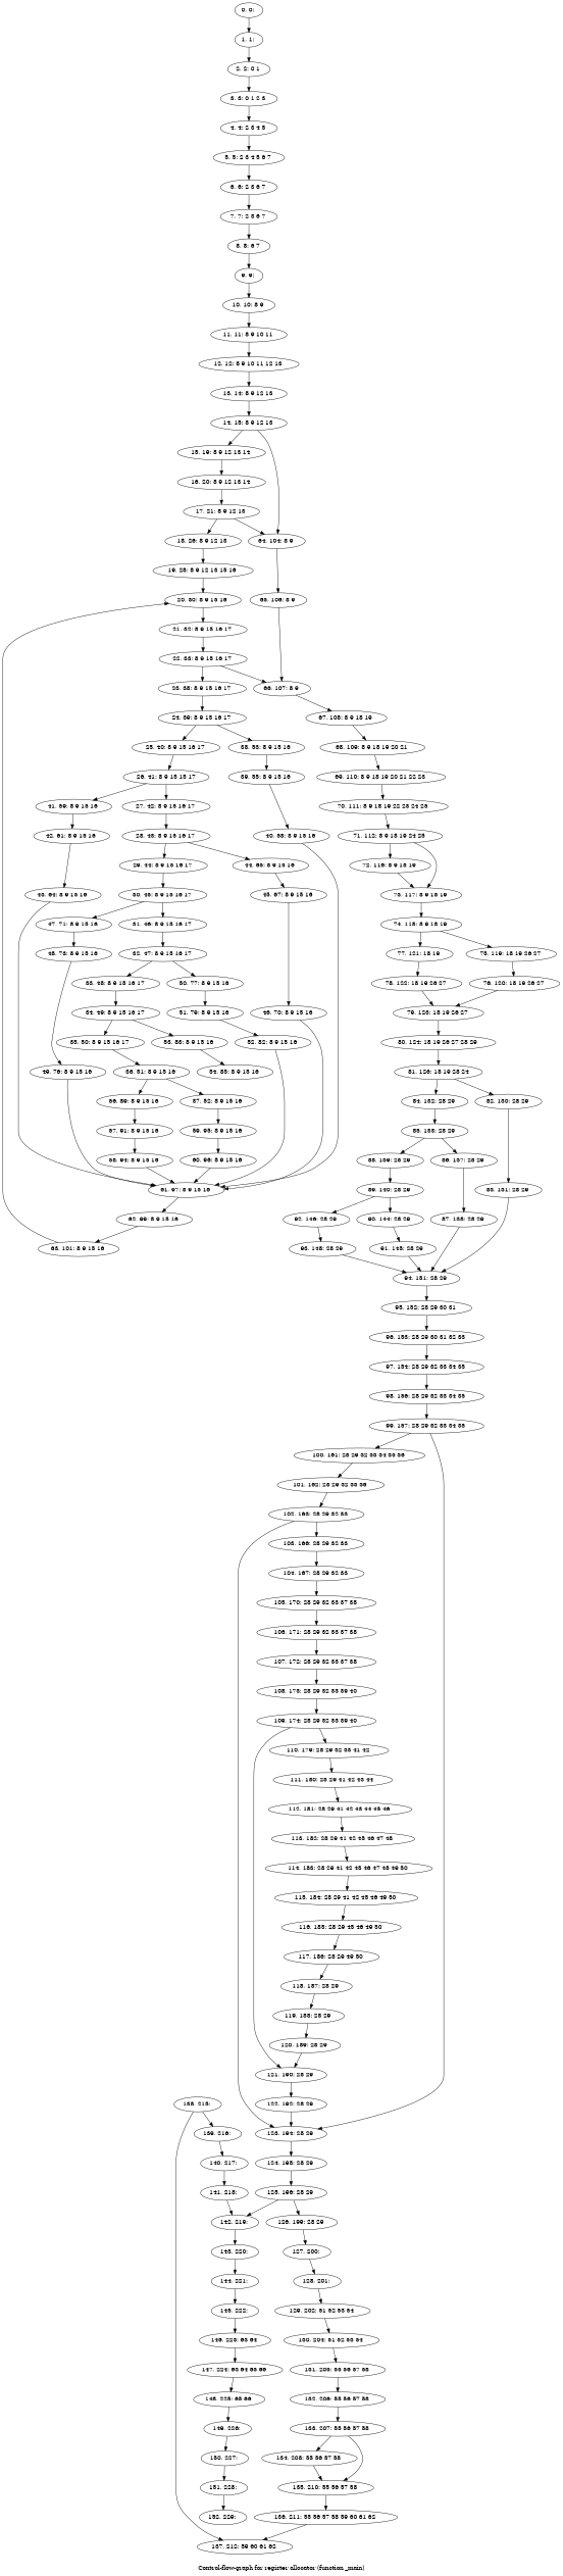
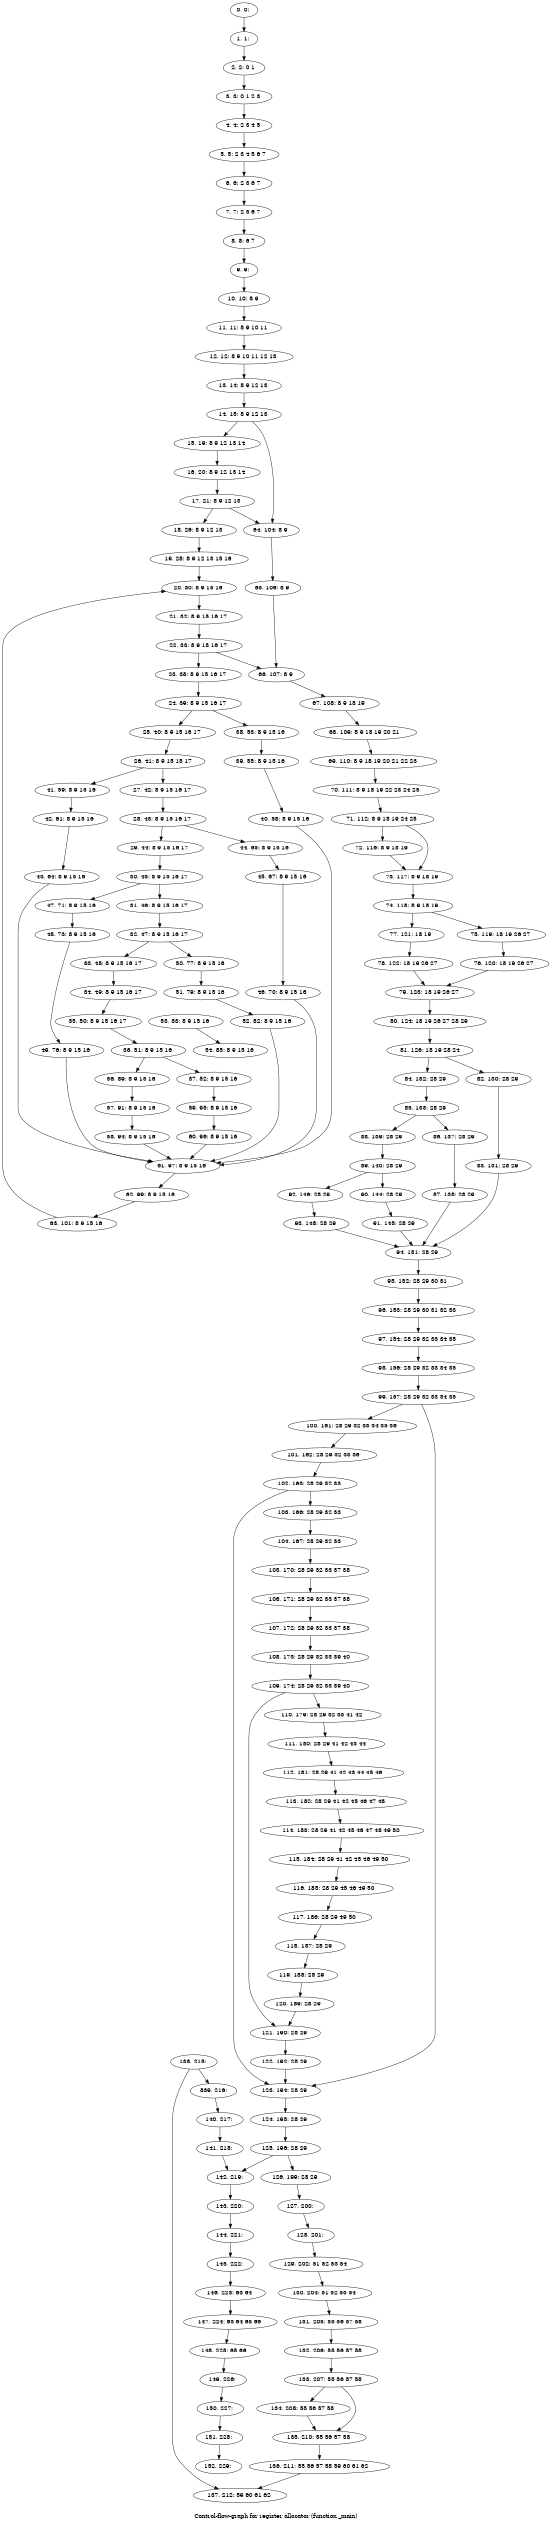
  digraph {
    label="Control-flow-graph for register allocator (function _main)"
    n1 [label="0, 0: "]
    n2 [label="1, 1: "]
    n3 [label="2, 2: 0 1 "]
    n4 [label="3, 3: 0 1 2 3 "]
    n5 [label="4, 4: 2 3 4 5 "]
    n6 [label="5, 5: 2 3 4 5 6 7 "]
    n7 [label="6, 6: 2 3 6 7 "]
    n8 [label="7, 7: 2 3 6 7 "]
    n9 [label="8, 8: 6 7 "]
    n10 [label="9, 9: "]
    n11 [label="10, 10: 8 9 "]
    n12 [label="11, 11: 8 9 10 11 "]
    n13 [label="12, 12: 8 9 10 11 12 13 "]
    n14 [label="13, 14: 8 9 12 13 "]
    n15 [label="14, 15: 8 9 12 13 "]
    n16 [label="15, 19: 8 9 12 13 14 "]
    n17 [label="64, 104: 8 9 "]
    n18 [label="16, 20: 8 9 12 13 14 "]
    n19 [label="65, 106: 8 9 "]
    n20 [label="17, 21: 8 9 12 13 "]
    n21 [label="18, 26: 8 9 12 13 "]
    n22 [label="19, 28: 8 9 12 13 15 16 "]
    n23 [label="20, 30: 8 9 15 16 "]
    n24 [label="21, 32: 8 9 15 16 17 "]
    n25 [label="22, 33: 8 9 15 16 17 "]
    n26 [label="23, 38: 8 9 15 16 17 "]
    n27 [label="66, 107: 8 9 "]
    n28 [label="24, 39: 8 9 15 16 17 "]
    n29 [label="67, 108: 8 9 18 19 "]
    n30 [label="25, 40: 8 9 15 16 17 "]
    n31 [label="38, 53: 8 9 15 16 "]
    n32 [label="26, 41: 8 9 15 15 17"]
    n33 [label="39, 55: 8 9 15 16 "]
    n34 [label="27, 42: 8 9 15 16 17 "]
    n35 [label="41, 59: 8 9 15 16 "]
    n36 [label="28, 43: 8 9 15 16 17 "]
    n37 [label="42, 61: 8 9 15 16 "]
    n38 [label="29, 44: 8 9 15 16 17 "]
    n39 [label="44, 65: 8 9 15 16 "]
    n40 [label="30, 45: 8 9 15 16 17 "]
    n41 [label="45, 67: 8 9 15 16 "]
    n42 [label="31, 46: 8 9 15 16 17 "]
    n43 [label="47, 71: 8 9 15 16 "]
    n44 [label="32, 47: 8 9 15 16 17 "]
    n45 [label="48, 73: 8 9 15 16 "]
    n46 [label="33, 48: 8 9 15 16 17 "]
    n47 [label="50, 77: 8 9 15 16 "]
    n48 [label="34, 49: 8 9 15 16 17 "]
    n49 [label="51, 79: 8 9 15 16 "]
    n50 [label="35, 50: 8 9 15 16 17 "]
    n51 [label="53, 83: 8 9 15 16 "]
    n52 [label="36, 51: 8 9 15 16 "]
    n53 [label="54, 85: 8 9 15 16 "]
    n54 [label="37, 52: 8 9 15 16 "]
    n55 [label="56, 89: 8 9 15 16 "]
    n56 [label="59, 95: 8 9 15 16 "]
    n57 [label="57, 91: 8 9 15 16 "]
    n58 [label="60, 96: 8 9 15 16 "]
    n59 [label="40, 58: 8 9 15 16 "]
    n60 [label="61, 97: 8 9 15 16 "]
    n61 [label="62, 99: 8 9 15 16 "]
    n62 [label="43, 64: 8 9 15 16 "]
    n63 [label="46, 70: 8 9 15 16 "]
    n64 [label="49, 76: 8 9 15 16 "]
    n65 [label="52, 82: 8 9 15 16 "]
    n66 [label="58, 94: 8 9 15 16 "]
    n67 [label="63, 101: 8 9 15 16 "]
    n68 [label="68, 109: 8 9 18 19 20 21 "]
    n69 [label="69, 110: 8 9 18 19 20 21 22 23 "]
    n70 [label="70, 111: 8 9 18 19 22 23 24 25 "]
    n71 [label="71, 112: 8 9 18 19 24 25 "]
    n72 [label="72, 116: 8 9 18 19 "]
    n73 [label="73, 117: 8 9 18 19 "]
    n74 [label="74, 118: 8 9 18 19 "]
    n75 [label="75, 119: 18 19 26 27 "]
    n76 [label="77, 121: 18 19 "]
    n77 [label="76, 120: 18 19 26 27 "]
    n78 [label="78, 122: 18 19 26 27 "]
    n79 [label="79, 123: 18 19 26 27 "]
    n80 [label="80, 124: 18 19 26 27 28 29 "]
    n81 [label="81, 126: 18 19 28 24"]
    n82 [label="82, 130: 28 29 "]
    n83 [label="84, 132: 28 29 "]
    n84 [label="83, 131: 28 29 "]
    n85 [label="85, 133: 28 29 "]
    n86 [label="94, 151: 28 29 "]
    n87 [label="95, 152: 28 29 30 31 "]
    n88 [label="86, 137: 28 29 "]
    n89 [label="88, 139: 28 29 "]
    n90 [label="87, 138: 28 29 "]
    n91 [label="89, 140: 28 29 "]
    n92 [label="90, 144: 28 29 "]
    n93 [label="92, 146: 28 29 "]
    n94 [label="91, 145: 28 29 "]
    n95 [label="93, 148: 28 29 "]
    n96 [label="96, 153: 28 29 30 31 32 33 "]
    n97 [label="97, 154: 28 29 32 33 34 35 "]
    n98 [label="98, 156: 28 29 32 33 34 35 "]
    n99 [label="99, 157: 28 29 32 33 34 35 "]
    n100 [label="100, 161: 28 29 32 33 34 35 36 "]
    n101 [label="123, 194: 28 29 "]
    n102 [label="101, 162: 28 29 32 33 36 "]
    n103 [label="124, 195: 28 29 "]
    n104 [label="102, 163: 28 29 32 33 "]
    n105 [label="103, 166: 28 29 32 33 "]
    n106 [label="104, 167: 28 29 32 33 "]
    n107 [label="105, 170: 28 29 32 33 37 38 "]
    n108 [label="106, 171: 28 29 32 33 37 38 "]
    n109 [label="107, 172: 28 29 32 33 37 38 "]
    n110 [label="108, 173: 28 29 32 33 39 40 "]
    n111 [label="109, 174: 28 29 32 33 39 40 "]
    n112 [label="110, 179: 28 29 32 33 41 42 "]
    n113 [label="121, 190: 28 29 "]
    n114 [label="111, 180: 28 29 41 42 43 44 "]
    n115 [label="122, 192: 28 29 "]
    n116 [label="112, 181: 28 29 41 42 43 44 45 46 "]
    n117 [label="113, 182: 28 29 41 42 45 46 47 48 "]
    n118 [label="114, 183: 28 29 41 42 45 46 47 48 49 50 "]
    n119 [label="115, 184: 28 29 41 42 45 46 49 50 "]
    n120 [label="116, 185: 28 29 45 46 49 50 "]
    n121 [label="117, 186: 28 29 49 50 "]
    n122 [label="118, 187: 28 29 "]
    n123 [label="119, 188: 28 29 "]
    n124 [label="120, 189: 28 29 "]
    n125 [label="125, 196: 28 29 "]
    n126 [label="126, 199: 28 29 "]
    n127 [label="142, 219: "]
    n128 [label="127, 200: "]
    n129 [label="143, 220: "]
    n130 [label="128, 201: "]
    n131 [label="129, 202: 51 52 53 54 "]
    n132 [label="130, 204: 51 52 53 54 "]
    n133 [label="131, 205: 55 56 57 58 "]
    n134 [label="132, 206: 55 56 57 58 "]
    n135 [label="133, 207: 55 56 57 58 "]
    n136 [label="134, 208: 55 56 57 58 "]
    n137 [label="135, 210: 55 56 57 58 "]
    n138 [label="136, 211: 55 56 57 58 59 60 61 62 "]
    n139 [label="137, 212: 59 60 61 62 "]
    n140 [label="138, 215: "]
-   n141 [label="139, 216: "]
+   n141 [label="839, 216:"]
    n142 [label="140, 217: "]
    n143 [label="141, 218: "]
    n144 [label="144, 221: "]
    n145 [label="145, 222: "]
    n146 [label="146, 223: 63 64 "]
    n147 [label="147, 224: 63 64 65 66 "]
    n148 [label="148, 225: 65 66 "]
    n149 [label="149, 226: "]
    n150 [label="150, 227: "]
    n151 [label="151, 228: "]
    n152 [label="152, 229: "]
    n1 -> n2
    n2 -> n3
    n3 -> n4
    n4 -> n5
    n5 -> n6
    n6 -> n7
    n7 -> n8
    n8 -> n9
    n9 -> n10
    n10 -> n11
    n11 -> n12
    n12 -> n13
    n13 -> n14
    n14 -> n15
    n15 -> n16
    n15 -> n17
    n16 -> n18
    n17 -> n19
    n18 -> n20
    n19 -> n27
    n20 -> n17
    n20 -> n21
    n21 -> n22
    n22 -> n23
    n23 -> n24
    n24 -> n25
    n25 -> n26
    n25 -> n27
    n26 -> n28
    n27 -> n29
    n28 -> n30
    n28 -> n31
    n29 -> n68
    n30 -> n32
    n31 -> n33
    n32 -> n34
    n32 -> n35
    n33 -> n59
    n34 -> n36
    n35 -> n37
    n36 -> n38
    n36 -> n39
    n37 -> n62
    n38 -> n40
    n39 -> n41
    n40 -> n42
    n40 -> n43
    n41 -> n63
    n42 -> n44
    n43 -> n45
    n44 -> n46
    n44 -> n47
    n45 -> n64
    n46 -> n48
    n47 -> n49
    n48 -> n50
-   n48 -> n51
    n49 -> n65
    n50 -> n52
    n51 -> n53
    n52 -> n54
    n52 -> n55
    n54 -> n56
    n55 -> n57
    n56 -> n58
    n57 -> n66
    n58 -> n60
    n59 -> n60
    n60 -> n61
    n61 -> n67
    n62 -> n60
    n63 -> n60
    n64 -> n60
    n65 -> n60
    n66 -> n60
    n67 -> n23
    n68 -> n69
    n69 -> n70
    n70 -> n71
    n71 -> n72
    n71 -> n73
    n72 -> n73
    n73 -> n74
    n74 -> n75
    n74 -> n76
    n75 -> n77
    n76 -> n78
    n77 -> n79
    n78 -> n79
    n79 -> n80
    n80 -> n81
    n81 -> n82
    n81 -> n83
    n82 -> n84
    n83 -> n85
    n84 -> n86
    n85 -> n88
    n85 -> n89
    n86 -> n87
    n87 -> n96
    n88 -> n90
    n89 -> n91
    n90 -> n86
    n91 -> n92
    n91 -> n93
    n92 -> n94
    n93 -> n95
    n94 -> n86
    n95 -> n86
    n96 -> n97
    n97 -> n98
    n98 -> n99
    n99 -> n100
    n99 -> n101
    n100 -> n102
    n101 -> n103
    n102 -> n104
    n103 -> n125
    n104 -> n101
    n104 -> n105
    n105 -> n106
    n106 -> n107
    n107 -> n108
    n108 -> n109
    n109 -> n110
    n110 -> n111
    n111 -> n112
    n111 -> n113
    n112 -> n114
    n113 -> n115
    n114 -> n116
    n115 -> n101
    n116 -> n117
    n117 -> n118
    n118 -> n119
    n119 -> n120
    n120 -> n121
    n121 -> n122
    n122 -> n123
    n123 -> n124
    n124 -> n113
    n125 -> n126
    n125 -> n127
    n126 -> n128
    n127 -> n129
    n128 -> n130
    n129 -> n144
    n130 -> n131
    n131 -> n132
    n132 -> n133
    n133 -> n134
    n134 -> n135
    n135 -> n136
    n135 -> n137
    n136 -> n137
    n137 -> n138
    n138 -> n139
    n140 -> n139
    n140 -> n141
    n141 -> n142
    n142 -> n143
    n143 -> n127
    n144 -> n145
    n145 -> n146
    n146 -> n147
    n147 -> n148
    n148 -> n149
    n149 -> n150
    n150 -> n151
    n151 -> n152
  }
